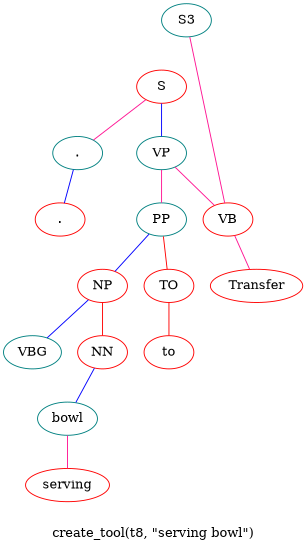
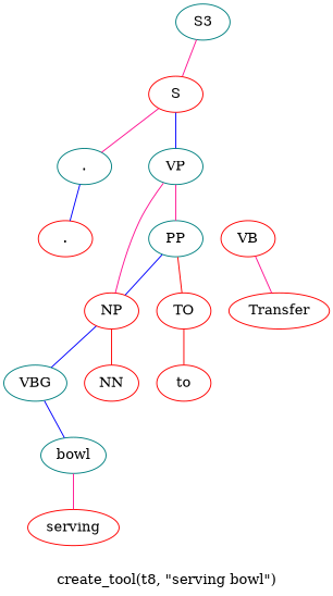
  graph {
    label="create_tool(t8, \"serving bowl\")"
    node [color=red]
    edge [color=deeppink]
    n1 [color=teal label=S3]
    n2 [label=S]
    n3 [color=teal label=VP]
    n4 [color=teal label="."]
    n5 [label=VB]
    n6 [color=teal label=PP]
    n7 [label="."]
    n8 [label=Transfer]
    n9 [label=TO]
    n10 [label=NP]
    n11 [label=to]
    n12 [color=teal label=VBG]
    n13 [label=NN]
    n14 [color=teal label=bowl]
    n15 [label=serving]
-   n1 -- n5
+   n1 -- n2
    n2 -- n3 [color=blue]
    n2 -- n4
-   n3 -- n5
+   n3 -- n10
    n3 -- n6
    n4 -- n7 [color=blue]
    n5 -- n8
    n6 -- n9 [color=red]
    n6 -- n10 [color=blue]
    n9 -- n11 [color=red]
    n10 -- n12 [color=blue]
    n10 -- n13 [color=red]
-   n13 -- n14 [color=blue]
+   n12 -- n14 [color=blue]
    n14 -- n15
  }
